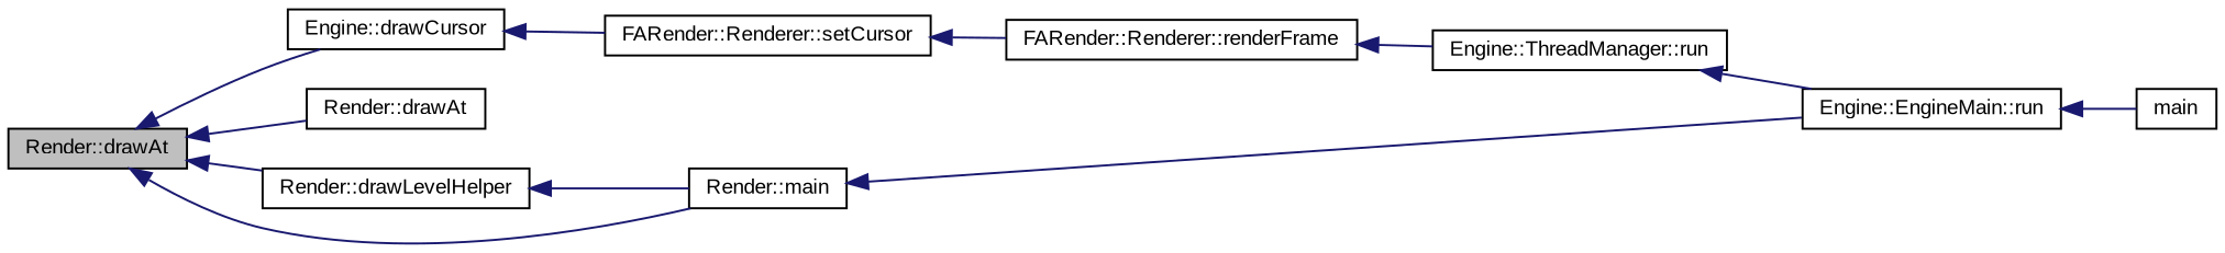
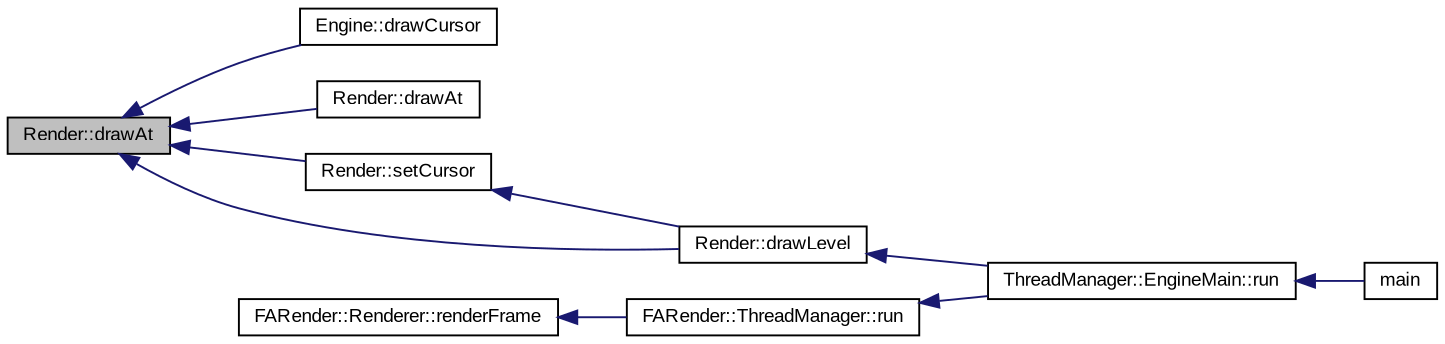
  digraph {
    fontname="Liberation Sans"
    rankdir=LR
    node [color=black fillcolor=white fontname="Liberation Sans" fontsize=10 shape=record style=filled]
    edge [color=midnightblue dir=back fontname="Liberation Sans" fontsize=10 labelfontname=Helvetica labelfontsize=10 style=solid]
    n1 [fillcolor=grey75 fontcolor=black height=0.2 label="Render::drawAt" width=0.4]
    n2 [height=0.2 label="Engine::drawCursor" width=0.4]
    n3 [height=0.2 label="Render::drawAt" width=0.4]
-   n4 [height=0.2 label="Render::drawLevelHelper" width=0.4]
-   n5 [height=0.2 label="Render::main" width=0.4]
-   n6 [height=0.2 label="FARender::Renderer::setCursor" width=0.4]
-   n7 [height=0.2 label="Engine::EngineMain::run" width=0.4]
+   n4 [height=0.2 label="Render::setCursor" width=0.4]
+   n5 [height=0.2 label="Render::drawLevel" width=0.4]
+   n7 [height=0.2 label="ThreadManager::EngineMain::run" width=0.4]
    n8 [height=0.2 label="FARender::Renderer::renderFrame" width=0.4]
-   n9 [height=0.2 label="Engine::ThreadManager::run" width=0.4]
+   n9 [height=0.2 label="FARender::ThreadManager::run" width=0.4]
    n10 [height=0.2 label=main width=0.4]
    n1 -> n2
    n1 -> n3
    n1 -> n4
    n1 -> n5
-   n2 -> n6
    n4 -> n5
    n5 -> n7
-   n6 -> n8
    n7 -> n10
    n8 -> n9
    n9 -> n7
  }
